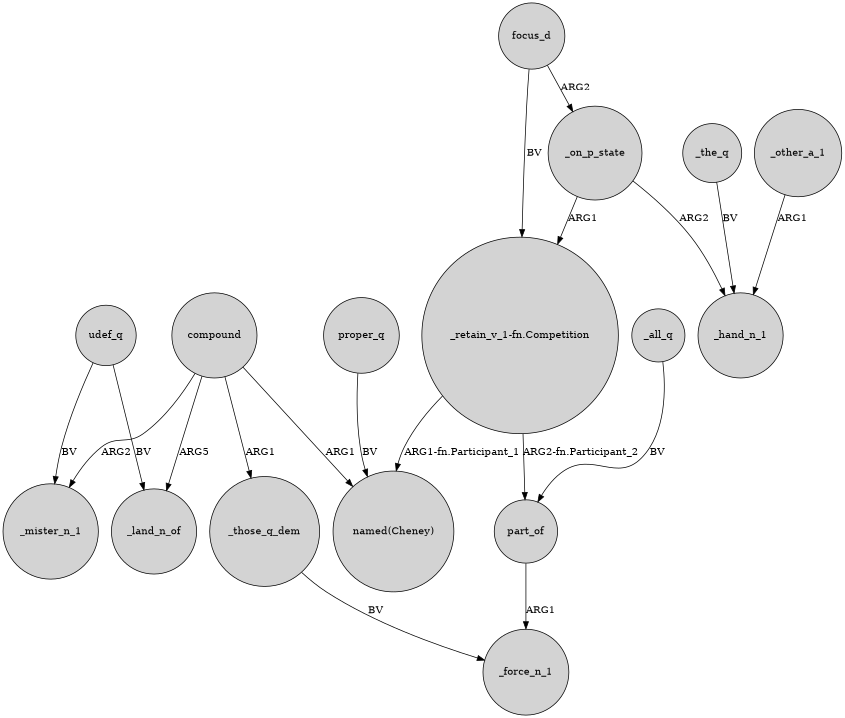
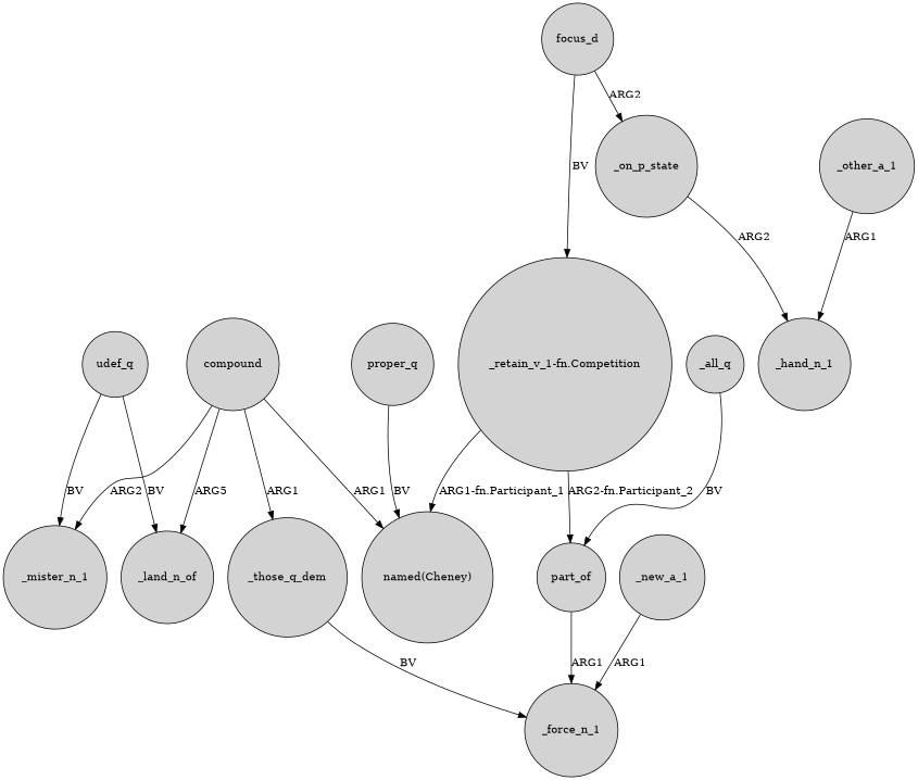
  digraph {
    node [shape=circle style=filled]
    compound
    _mister_n_1
    "named(Cheney)"
    _land_n_of
    _those_q_dem
    _force_n_1
    "_retain_v_1-fn.Competition"
    part_of
    proper_q
    _other_a_1
    _hand_n_1
    _all_q
    focus_d
    _on_p_state
    udef_q
-   _the_q
+   _new_a_1
    compound -> _mister_n_1 [label=ARG2]
    compound -> "named(Cheney)" [label=ARG1]
    compound -> _land_n_of [label=ARG5]
    compound -> _those_q_dem [label=ARG1]
    _those_q_dem -> _force_n_1 [label=BV]
    "_retain_v_1-fn.Competition" -> "named(Cheney)" [label="ARG1-fn.Participant_1"]
    "_retain_v_1-fn.Competition" -> part_of [label="ARG2-fn.Participant_2"]
    part_of -> _force_n_1 [label=ARG1]
    proper_q -> "named(Cheney)" [label=BV]
    _other_a_1 -> _hand_n_1 [label=ARG1]
    _all_q -> part_of [label=BV]
    focus_d -> "_retain_v_1-fn.Competition" [label=BV]
    focus_d -> _on_p_state [label=ARG2]
-   _on_p_state -> "_retain_v_1-fn.Competition" [label=ARG1]
    _on_p_state -> _hand_n_1 [label=ARG2]
    udef_q -> _mister_n_1 [label=BV]
    udef_q -> _land_n_of [label=BV]
-   _the_q -> _hand_n_1 [label=BV]
+   _new_a_1 -> _force_n_1 [label=ARG1]
  }
